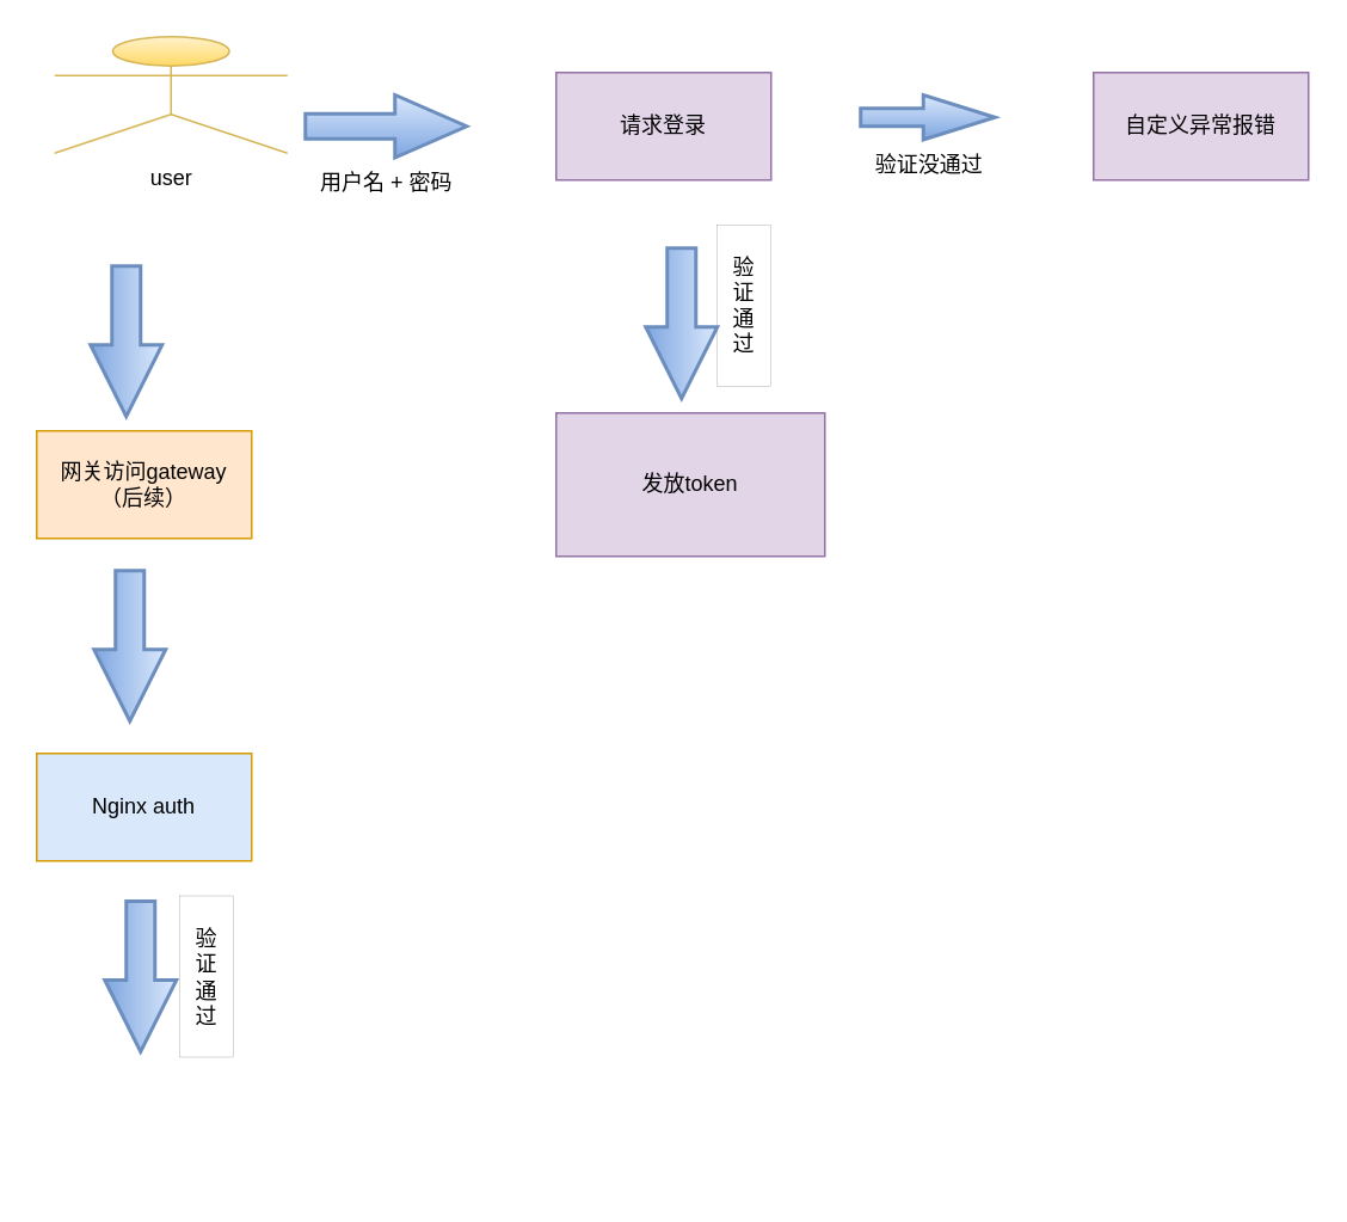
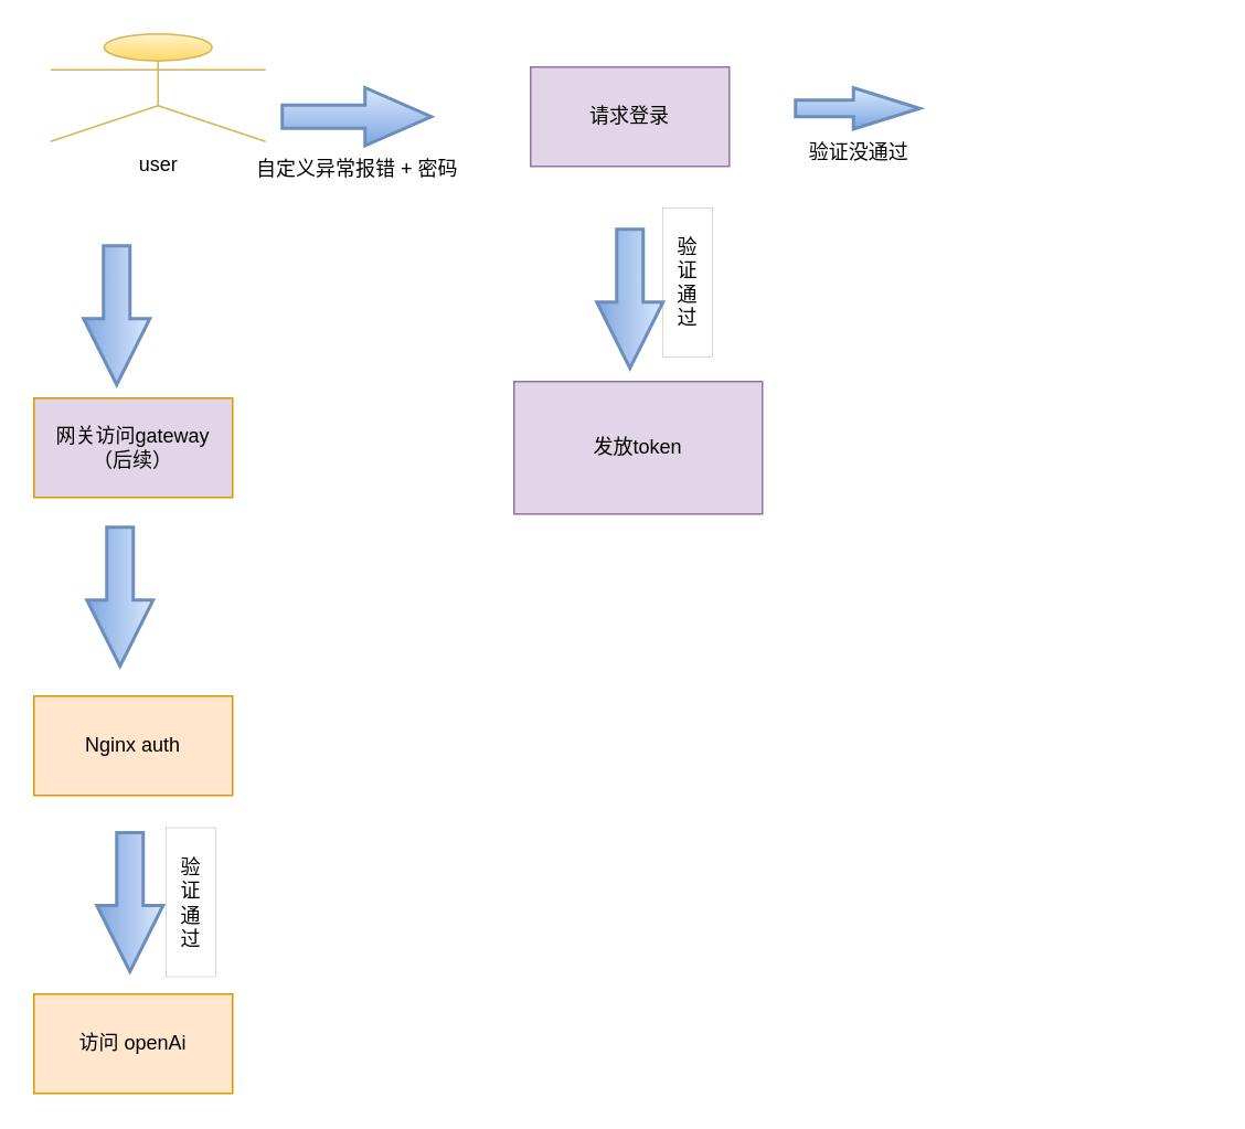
  <mxCell id="0" />
  <mxCell id="1" parent="0" />
  <mxCell id="2" value="user" style="shape=umlActor;verticalLabelPosition=bottom;verticalAlign=top;html=1;fillColor=#fff2cc;strokeColor=#d6b656;gradientColor=#ffd966;" vertex="1" parent="1"><mxGeometry x="30" y="20" width="130" height="65" as="geometry" /></mxCell>
- <mxCell id="3" value="用户名 + 密码" style="verticalLabelPosition=bottom;verticalAlign=top;html=1;strokeWidth=2;shape=mxgraph.arrows2.arrow;dy=0.6;dx=40;notch=0;fillColor=#dae8fc;gradientColor=#7ea6e0;strokeColor=#6c8ebf;" vertex="1" parent="1"><mxGeometry x="170" y="52.5" width="90" height="35" as="geometry" /></mxCell>
- <mxCell id="4" value="请求登录" style="rounded=0;whiteSpace=wrap;html=1;fillColor=#e1d5e7;strokeColor=#9673a6;" vertex="1" parent="1"><mxGeometry x="310" y="40" width="120" height="60" as="geometry" /></mxCell>
+ <mxCell id="3" value="自定义异常报错 + 密码" style="verticalLabelPosition=bottom;verticalAlign=top;html=1;strokeWidth=2;shape=mxgraph.arrows2.arrow;dy=0.6;dx=40;notch=0;fillColor=#dae8fc;gradientColor=#7ea6e0;strokeColor=#6c8ebf;" vertex="1" parent="1"><mxGeometry x="170" y="52.5" width="90" height="35" as="geometry" /></mxCell>
+ <mxCell id="4" value="请求登录" style="rounded=0;whiteSpace=wrap;html=1;fillColor=#e1d5e7;strokeColor=#9673a6;" vertex="1" parent="1"><mxGeometry x="320" y="40" width="120" height="60" as="geometry" /></mxCell>
  <mxCell id="5" value="验证没通过" style="verticalLabelPosition=bottom;verticalAlign=top;html=1;strokeWidth=2;shape=mxgraph.arrows2.arrow;dy=0.6;dx=40;notch=0;fillColor=#dae8fc;gradientColor=#7ea6e0;strokeColor=#6c8ebf;" vertex="1" parent="1"><mxGeometry x="480" y="52.5" width="75" height="25" as="geometry" /></mxCell>
- <mxCell id="6" value="自定义异常报错" style="rounded=0;whiteSpace=wrap;html=1;fillColor=#e1d5e7;strokeColor=#9673a6;" vertex="1" parent="1"><mxGeometry x="610" y="40" width="120" height="60" as="geometry" /></mxCell>
  <mxCell id="7" value="" style="verticalLabelPosition=top;verticalAlign=bottom;html=1;strokeWidth=2;shape=mxgraph.arrows2.arrow;dy=0.6;dx=40;notch=0;rotation=90;fillColor=#dae8fc;strokeColor=#6c8ebf;gradientColor=#7ea6e0;labelPosition=center;align=center;" vertex="1" parent="1"><mxGeometry x="28" y="170" width="84" height="40" as="geometry" /></mxCell>
  <mxCell id="8" value="&lt;div&gt;验&lt;/div&gt;&lt;div&gt;证&lt;/div&gt;&lt;div&gt;通&lt;/div&gt;&lt;div&gt;过&lt;/div&gt;" style="rounded=0;whiteSpace=wrap;html=1;strokeWidth=0;" vertex="1" parent="1"><mxGeometry x="400" y="125" width="30" height="90" as="geometry" /></mxCell>
  <mxCell id="9" value="发放token" style="rounded=0;whiteSpace=wrap;html=1;fillColor=#e1d5e7;strokeColor=#9673a6;" vertex="1" parent="1"><mxGeometry x="310" y="230" width="150" height="80" as="geometry" /></mxCell>
  <mxCell id="10" value="" style="verticalLabelPosition=top;verticalAlign=bottom;html=1;strokeWidth=2;shape=mxgraph.arrows2.arrow;dy=0.6;dx=40;notch=0;rotation=90;fillColor=#dae8fc;strokeColor=#6c8ebf;gradientColor=#7ea6e0;labelPosition=center;align=center;" vertex="1" parent="1"><mxGeometry x="338" y="160" width="84" height="40" as="geometry" /></mxCell>
- <mxCell id="11" value="&lt;div&gt;网关访问gateway&lt;/div&gt;（后续）" style="rounded=0;whiteSpace=wrap;html=1;fillColor=#ffe6cc;strokeColor=#d79b00;" vertex="1" parent="1"><mxGeometry x="20" y="240" width="120" height="60" as="geometry" /></mxCell>
+ <mxCell id="11" value="&lt;div&gt;网关访问gateway&lt;/div&gt;（后续）" style="rounded=0;whiteSpace=wrap;html=1;fillColor=#e1d5e7;strokeColor=#d79b00;" vertex="1" parent="1"><mxGeometry x="20" y="240" width="120" height="60" as="geometry" /></mxCell>
  <mxCell id="12" value="" style="verticalLabelPosition=top;verticalAlign=bottom;html=1;strokeWidth=2;shape=mxgraph.arrows2.arrow;dy=0.6;dx=40;notch=0;rotation=90;fillColor=#dae8fc;strokeColor=#6c8ebf;gradientColor=#7ea6e0;labelPosition=center;align=center;" vertex="1" parent="1"><mxGeometry x="30" y="340" width="84" height="40" as="geometry" /></mxCell>
- <mxCell id="13" value="Nginx auth" style="rounded=0;whiteSpace=wrap;html=1;fillColor=#dae8fc;strokeColor=#d79b00;" vertex="1" parent="1"><mxGeometry x="20" y="420" width="120" height="60" as="geometry" /></mxCell>
+ <mxCell id="13" value="Nginx auth" style="rounded=0;whiteSpace=wrap;html=1;fillColor=#ffe6cc;strokeColor=#d79b00;" vertex="1" parent="1"><mxGeometry x="20" y="420" width="120" height="60" as="geometry" /></mxCell>
  <mxCell id="14" value="" style="verticalLabelPosition=top;verticalAlign=bottom;html=1;strokeWidth=2;shape=mxgraph.arrows2.arrow;dy=0.6;dx=40;notch=0;rotation=90;fillColor=#dae8fc;strokeColor=#6c8ebf;gradientColor=#7ea6e0;labelPosition=center;align=center;" vertex="1" parent="1"><mxGeometry x="36" y="524.5" width="84" height="40" as="geometry" /></mxCell>
+ <mxCell id="15" value="访问 openAi" style="rounded=0;whiteSpace=wrap;html=1;fillColor=#ffe6cc;strokeColor=#d79b00;" vertex="1" parent="1"><mxGeometry x="20" y="600" width="120" height="60" as="geometry" /></mxCell>
  <mxCell id="16" value="&lt;div&gt;验&lt;/div&gt;&lt;div&gt;证&lt;/div&gt;&lt;div&gt;通&lt;/div&gt;&lt;div&gt;过&lt;/div&gt;" style="rounded=0;whiteSpace=wrap;html=1;strokeWidth=0;" vertex="1" parent="1"><mxGeometry x="100" y="499.5" width="30" height="90" as="geometry" /></mxCell>
